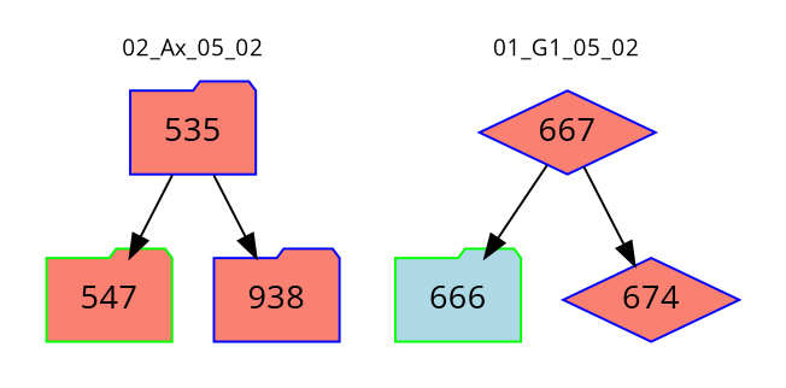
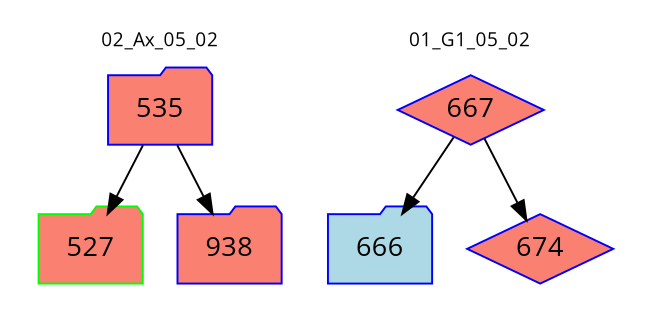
  digraph {
    fontname="Open Sans"
    node [color=blue fillcolor=salmon fontname="Open Sans" shape=folder style=filled]
    edge [color=black fontname="Open Sans"]
    n1 [label=535]
-   n2 [color=green label=547]
+   n2 [color=green label=527]
    n3 [label=938]
    n4 [label=667 shape=diamond]
-   n5 [color=green fillcolor=lightblue label=666]
+   n5 [fillcolor=lightblue label=666]
    n6 [label=674 shape=diamond]
    subgraph cluster_1 {
      color=white
      fontsize=10
      label="02_Ax_05_02"
      n1
      n2
      n3
    }
    subgraph cluster_2 {
      color=white
      fontsize=10
      label="01_G1_05_02"
      n4
      n5
      n6
    }
    n1 -> n2
    n1 -> n3
    n4 -> n5
    n4 -> n6
  }
